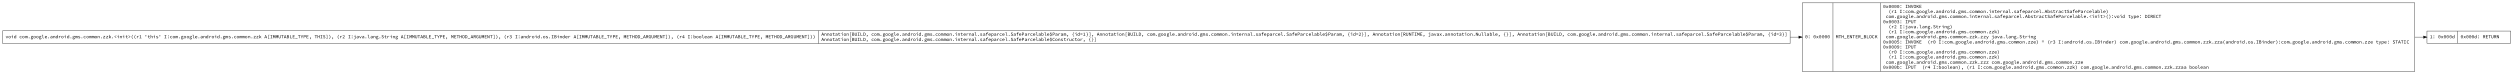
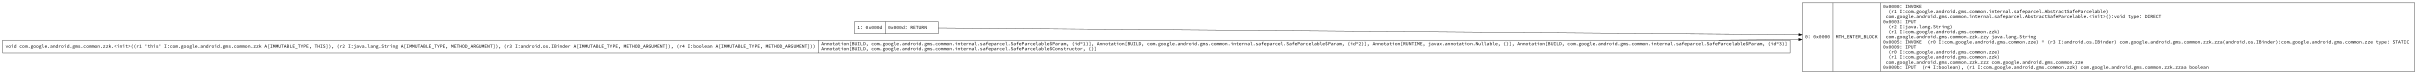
  digraph {
    rankdir=LR
    fontname="Source Code Pro"
    node [shape=record fontname="Source Code Pro"]
    edge [fontname="Source Code Pro"]
    n1 [label="{0\:\ 0x0000|MTH_ENTER_BLOCK\l|0x0000: INVOKE  \l  (r1 I:com.google.android.gms.common.internal.safeparcel.AbstractSafeParcelable)\l com.google.android.gms.common.internal.safeparcel.AbstractSafeParcelable.\<init\>():void type: DIRECT \l0x0003: IPUT  \l  (r2 I:java.lang.String)\l  (r1 I:com.google.android.gms.common.zzk)\l com.google.android.gms.common.zzk.zzy java.lang.String \l0x0005: INVOKE  (r0 I:com.google.android.gms.common.zze) = (r3 I:android.os.IBinder) com.google.android.gms.common.zzk.zza(android.os.IBinder):com.google.android.gms.common.zze type: STATIC \l0x0009: IPUT  \l  (r0 I:com.google.android.gms.common.zze)\l  (r1 I:com.google.android.gms.common.zzk)\l com.google.android.gms.common.zzk.zzz com.google.android.gms.common.zze \l0x000b: IPUT  (r4 I:boolean), (r1 I:com.google.android.gms.common.zzk) com.google.android.gms.common.zzk.zzaa boolean \l}"]
    n2 [label="{1\:\ 0x000d|0x000d: RETURN   \l}"]
    n3 [label="{void com.google.android.gms.common.zzk.\<init\>((r1 'this' I:com.google.android.gms.common.zzk A[IMMUTABLE_TYPE, THIS]), (r2 I:java.lang.String A[IMMUTABLE_TYPE, METHOD_ARGUMENT]), (r3 I:android.os.IBinder A[IMMUTABLE_TYPE, METHOD_ARGUMENT]), (r4 I:boolean A[IMMUTABLE_TYPE, METHOD_ARGUMENT]))  | Annotation[BUILD, com.google.android.gms.common.internal.safeparcel.SafeParcelable$Param, \{id=1\}], Annotation[BUILD, com.google.android.gms.common.internal.safeparcel.SafeParcelable$Param, \{id=2\}], Annotation[RUNTIME, javax.annotation.Nullable, \{\}], Annotation[BUILD, com.google.android.gms.common.internal.safeparcel.SafeParcelable$Param, \{id=3\}]\lAnnotation[BUILD, com.google.android.gms.common.internal.safeparcel.SafeParcelable$Constructor, \{\}]\l}"]
-   n1 -> n2
+   n2 -> n1
    n3 -> n1
  }
